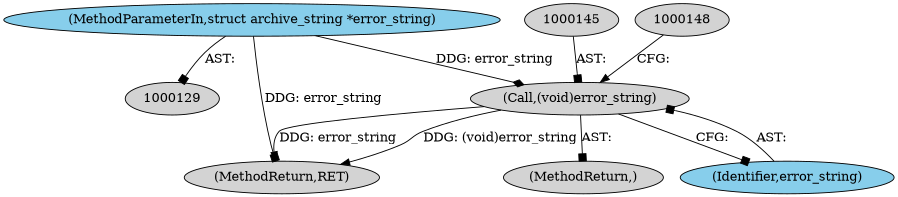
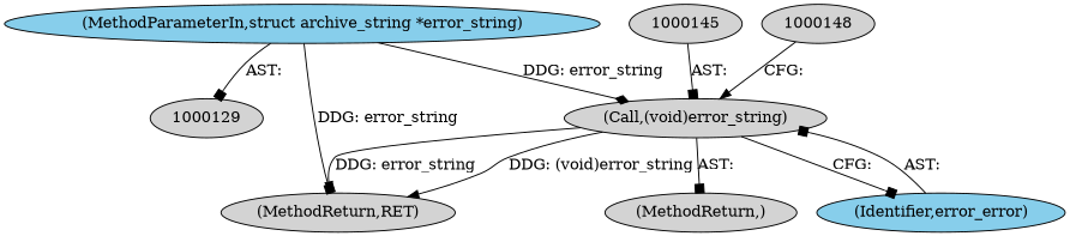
  digraph {
    node [fillcolor=lightgrey style=filled]
    edge [arrowhead=box]
    n1 [fillcolor=skyblue label="(MethodParameterIn,struct archive_string *error_string)"]
    n2 [label="(Call,(void)error_string)"]
    n3 [label="(MethodReturn,RET)"]
    1000129
    n5 [label="(MethodReturn,)"]
-   n6 [fillcolor=skyblue label="(Identifier,error_string)"]
+   n6 [fillcolor=skyblue label="(Identifier,error_error)"]
    1000145
    1000148
    n1 -> n2 [arrowhead=diamond label="DDG: error_string"]
    n1 -> n3 [label="DDG: error_string"]
    n1 -> 1000129 [label="AST: "]
    n2 -> n3 [arrowhead=normal label="DDG: (void)error_string"]
    n2 -> n3 [arrowhead=normal label="DDG: error_string"]
    n2 -> n5 [label="AST: "]
    n2 -> n6 [label="CFG: "]
    n6 -> n2 [label="AST: "]
    1000145 -> n2 [label="AST: "]
    1000148 -> n2 [arrowhead=normal label="CFG: "]
  }
